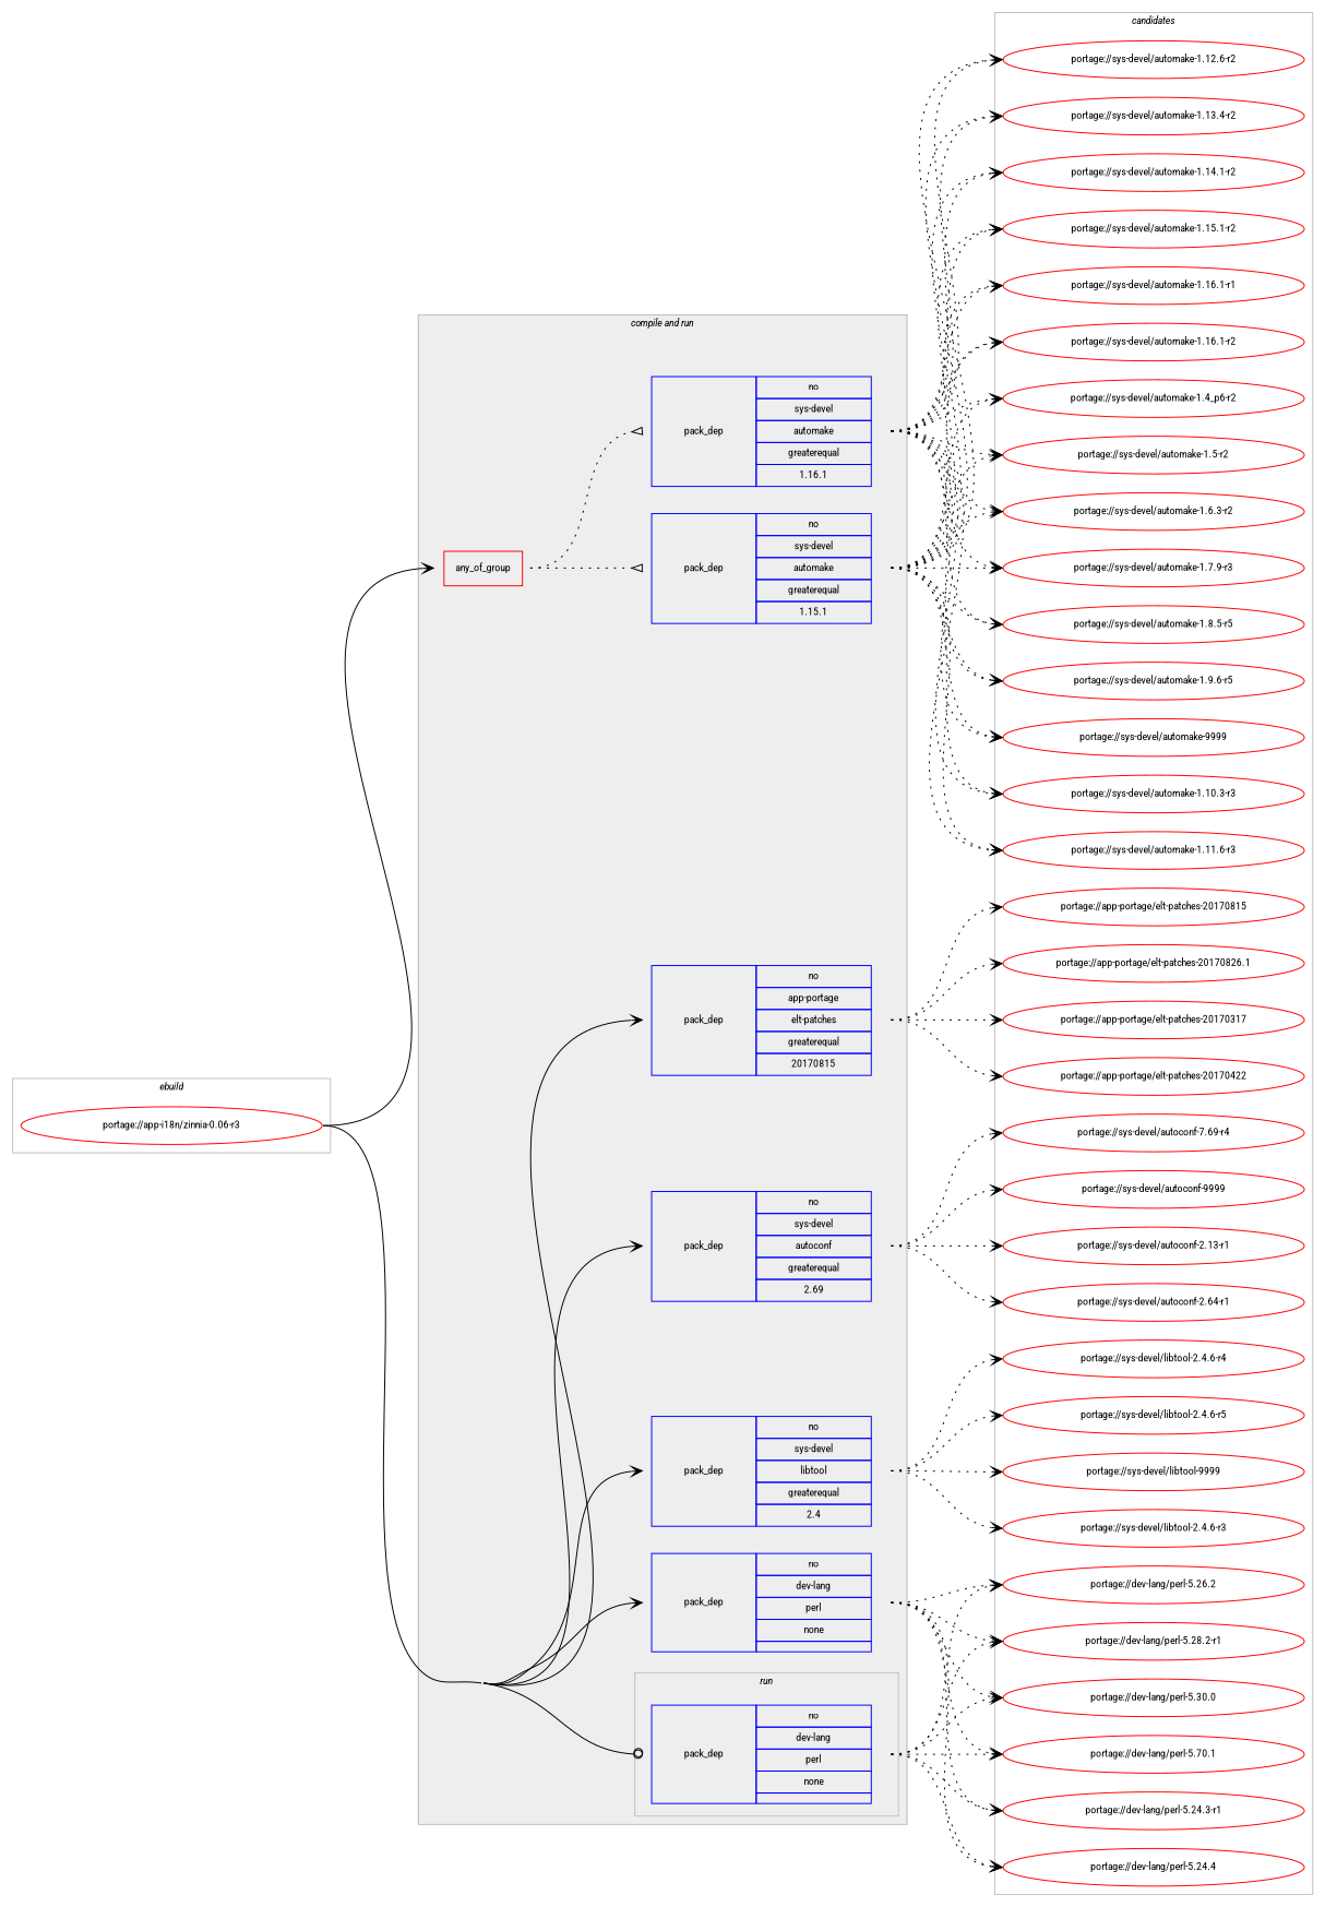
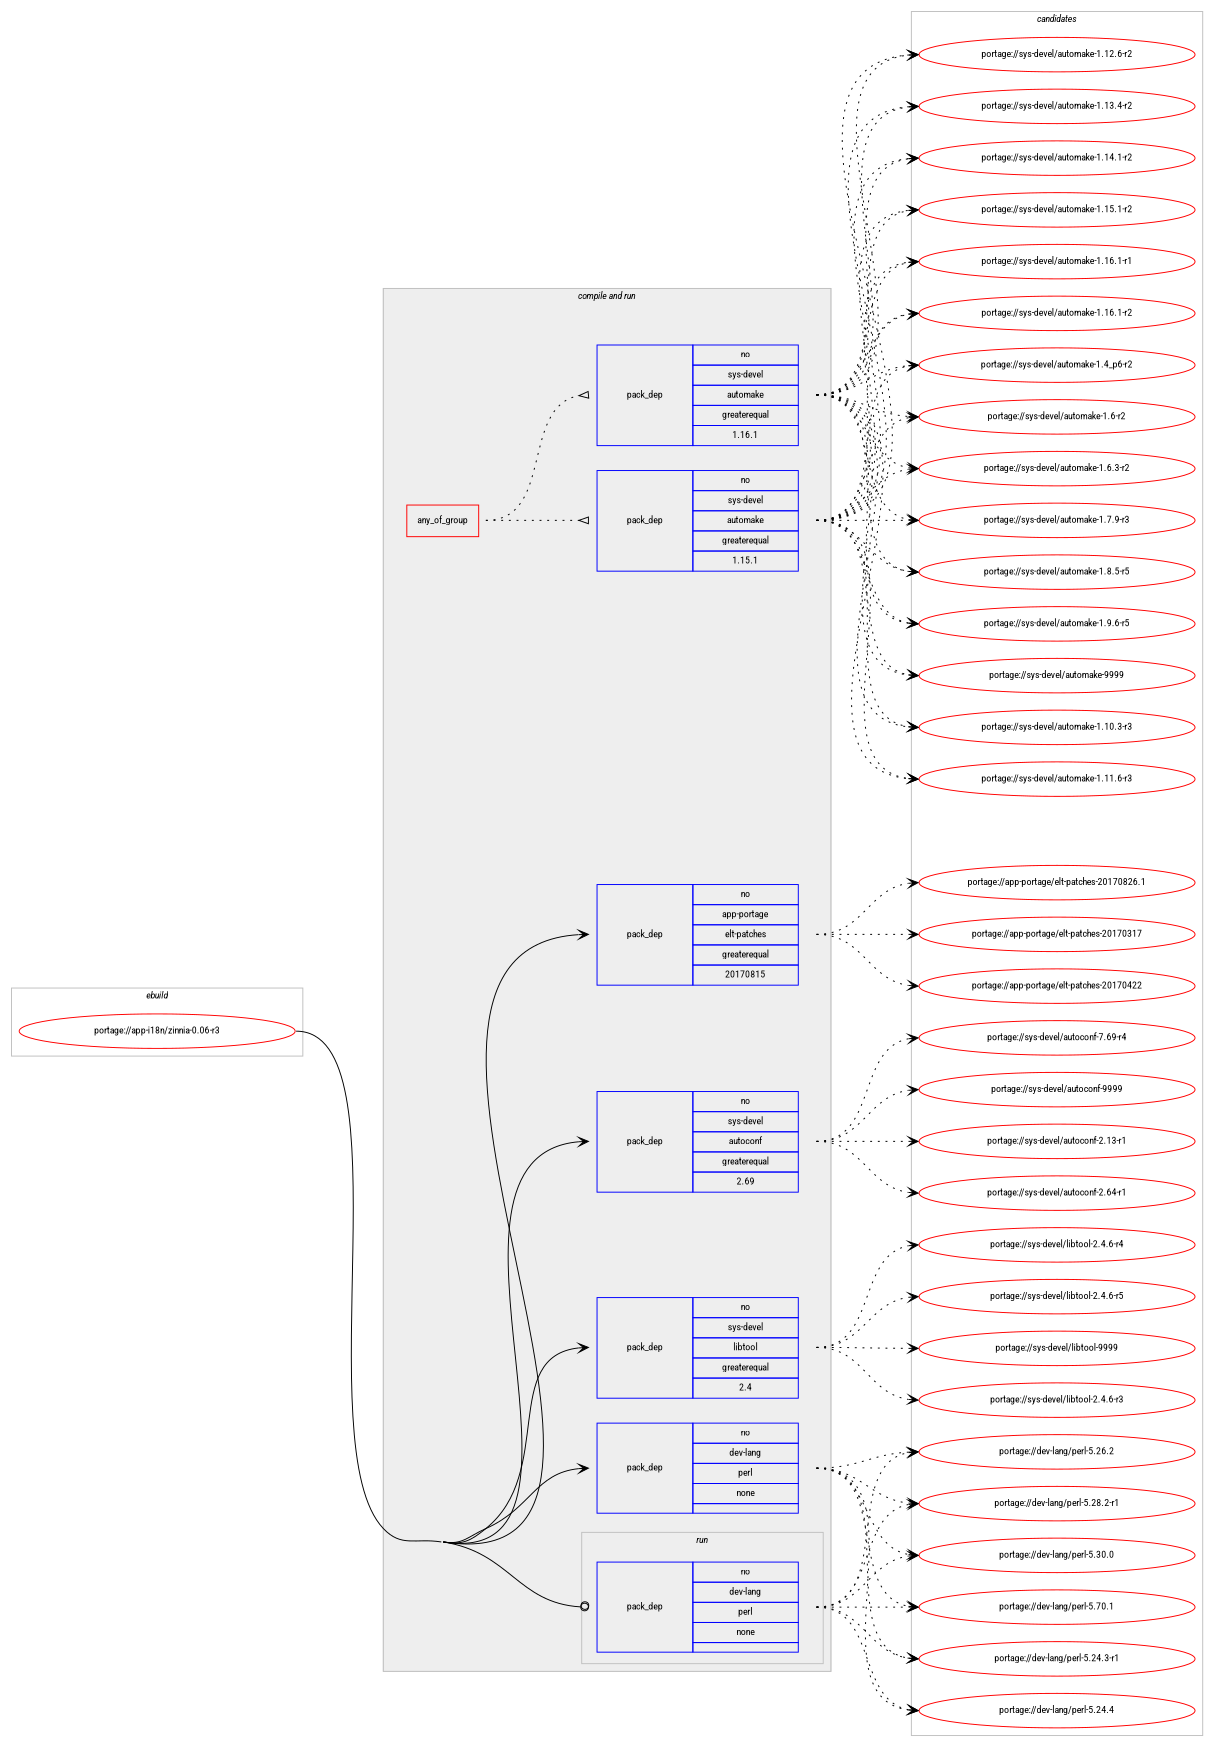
  digraph {
    compound=true
    concentrate=true
    fontname="Roboto Condensed"
    fontsize=10
    newrank=true
    rankdir=LR
    ranksep=1.5
    node [color=red fontname="Roboto Condensed" fontsize=10]
    edge [arrowhead=vee fontname="Roboto Condensed" headport=w style=dotted tailport=e weight=100]
    n1 [label="portage://app-i18n/zinnia-0.06-r3" width=4]
    n2 [color=blue label=<<TABLE BORDER="0" CELLBORDER="1" CELLSPACING="0" CELLPADDING="4" WIDTH="220"><TR><TD ROWSPAN="6" CELLPADDING="30">pack_dep</TD></TR><TR><TD WIDTH="110">no</TD></TR><TR><TD>sys-devel</TD></TR><TR><TD>automake</TD></TR><TR><TD>greaterequal</TD></TR><TR><TD>1.16.1</TD></TR></TABLE>> shape=none]
    n3 [color=blue label=<<TABLE BORDER="0" CELLBORDER="1" CELLSPACING="0" CELLPADDING="4" WIDTH="220"><TR><TD ROWSPAN="6" CELLPADDING="30">pack_dep</TD></TR><TR><TD WIDTH="110">no</TD></TR><TR><TD>sys-devel</TD></TR><TR><TD>automake</TD></TR><TR><TD>greaterequal</TD></TR><TR><TD>1.15.1</TD></TR></TABLE>> shape=none]
    n4 [label=<<TABLE BORDER="0" CELLBORDER="1" CELLSPACING="0" CELLPADDING="4"><TR><TD CELLPADDING="10">any_of_group</TD></TR></TABLE>> shape=none]
    n5 [color=blue label=<<TABLE BORDER="0" CELLBORDER="1" CELLSPACING="0" CELLPADDING="4" WIDTH="220"><TR><TD ROWSPAN="6" CELLPADDING="30">pack_dep</TD></TR><TR><TD WIDTH="110">no</TD></TR><TR><TD>app-portage</TD></TR><TR><TD>elt-patches</TD></TR><TR><TD>greaterequal</TD></TR><TR><TD>20170815</TD></TR></TABLE>> shape=none]
    n6 [color=blue label=<<TABLE BORDER="0" CELLBORDER="1" CELLSPACING="0" CELLPADDING="4" WIDTH="220"><TR><TD ROWSPAN="6" CELLPADDING="30">pack_dep</TD></TR><TR><TD WIDTH="110">no</TD></TR><TR><TD>dev-lang</TD></TR><TR><TD>perl</TD></TR><TR><TD>none</TD></TR><TR><TD></TD></TR></TABLE>> shape=none]
    n7 [color=blue label=<<TABLE BORDER="0" CELLBORDER="1" CELLSPACING="0" CELLPADDING="4" WIDTH="220"><TR><TD ROWSPAN="6" CELLPADDING="30">pack_dep</TD></TR><TR><TD WIDTH="110">no</TD></TR><TR><TD>sys-devel</TD></TR><TR><TD>autoconf</TD></TR><TR><TD>greaterequal</TD></TR><TR><TD>2.69</TD></TR></TABLE>> shape=none]
    n8 [color=blue label=<<TABLE BORDER="0" CELLBORDER="1" CELLSPACING="0" CELLPADDING="4" WIDTH="220"><TR><TD ROWSPAN="6" CELLPADDING="30">pack_dep</TD></TR><TR><TD WIDTH="110">no</TD></TR><TR><TD>sys-devel</TD></TR><TR><TD>libtool</TD></TR><TR><TD>greaterequal</TD></TR><TR><TD>2.4</TD></TR></TABLE>> shape=none]
    n9 [color=blue label=<<TABLE BORDER="0" CELLBORDER="1" CELLSPACING="0" CELLPADDING="4" WIDTH="220"><TR><TD ROWSPAN="6" CELLPADDING="30">pack_dep</TD></TR><TR><TD WIDTH="110">no</TD></TR><TR><TD>dev-lang</TD></TR><TR><TD>perl</TD></TR><TR><TD>none</TD></TR><TR><TD></TD></TR></TABLE>> shape=none]
    n10 [label="portage://sys-devel/automake-1.10.3-r3" width=4]
    n11 [label="portage://sys-devel/automake-1.11.6-r3" width=4]
    n12 [label="portage://sys-devel/automake-1.12.6-r2" width=4]
    n13 [label="portage://sys-devel/automake-1.13.4-r2" width=4]
    n14 [label="portage://sys-devel/automake-1.14.1-r2" width=4]
    n15 [label="portage://sys-devel/automake-1.15.1-r2" width=4]
    n16 [label="portage://sys-devel/automake-1.16.1-r1" width=4]
    n17 [label="portage://sys-devel/automake-1.16.1-r2" width=4]
    n18 [label="portage://sys-devel/automake-1.4_p6-r2" width=4]
-   n19 [label="portage://sys-devel/automake-1.5-r2" width=4]
+   n19 [label="portage://sys-devel/automake-1.6-r2" width=4]
    n20 [label="portage://sys-devel/automake-1.6.3-r2" width=4]
    n21 [label="portage://sys-devel/automake-1.7.9-r3" width=4]
    n22 [label="portage://sys-devel/automake-1.8.5-r5" width=4]
    n23 [label="portage://sys-devel/automake-1.9.6-r5" width=4]
    n24 [label="portage://sys-devel/automake-9999" width=4]
    n25 [label="portage://app-portage/elt-patches-20170317" width=4]
    n26 [label="portage://app-portage/elt-patches-20170422" width=4]
-   n27 [label="portage://app-portage/elt-patches-20170815" width=4]
    n28 [label="portage://app-portage/elt-patches-20170826.1" width=4]
    n29 [label="portage://dev-lang/perl-5.24.3-r1" width=4]
    n30 [label="portage://dev-lang/perl-5.24.4" width=4]
    n31 [label="portage://dev-lang/perl-5.26.2" width=4]
    n32 [label="portage://dev-lang/perl-5.28.2-r1" width=4]
    n33 [label="portage://dev-lang/perl-5.30.0" width=4]
    n34 [label="portage://dev-lang/perl-5.70.1" width=4]
    n35 [label="portage://sys-devel/autoconf-2.13-r1" width=4]
    n36 [label="portage://sys-devel/autoconf-2.64-r1" width=4]
    n37 [label="portage://sys-devel/autoconf-7.69-r4" width=4]
    n38 [label="portage://sys-devel/autoconf-9999" width=4]
    n39 [label="portage://sys-devel/libtool-2.4.6-r3" width=4]
    n40 [label="portage://sys-devel/libtool-2.4.6-r4" width=4]
    n41 [label="portage://sys-devel/libtool-2.4.6-r5" width=4]
    n42 [label="portage://sys-devel/libtool-9999" width=4]
    subgraph cluster_1 {
      color=gray
      label=<<i>ebuild</i>>
      rank=same
      n1
    }
    subgraph cluster_2 {
      color=gray
      label=<<i>dependencies</i>>
      subgraph cluster_3 {
        color=gray
        fillcolor="#eeeeee"
        label=<<i>compile</i>>
        style=filled
        subgraph sub_4 {
          color=gray
          fillcolor="#eeeeee"
          label=<<i>compile</i>>
          style=filled
          n4
          subgraph sub_5 {
            color=gray
            fillcolor="#eeeeee"
            label=<<i>compile</i>>
            style=filled
            n2
          }
          subgraph sub_6 {
            color=gray
            fillcolor="#eeeeee"
            label=<<i>compile</i>>
            style=filled
            n3
          }
        }
        subgraph sub_7 {
          color=gray
          fillcolor="#eeeeee"
          label=<<i>compile</i>>
          style=filled
          n5
        }
        subgraph sub_8 {
          color=gray
          fillcolor="#eeeeee"
          label=<<i>compile</i>>
          style=filled
          n6
        }
        subgraph sub_9 {
          color=gray
          fillcolor="#eeeeee"
          label=<<i>compile</i>>
          style=filled
          n7
        }
        subgraph sub_10 {
          color=gray
          fillcolor="#eeeeee"
          label=<<i>compile</i>>
          style=filled
          n8
        }
      }
      subgraph cluster_11 {
        color=gray
        fillcolor="#eeeeee"
        label=<<i>compile and run</i>>
        style=filled
      }
      subgraph cluster_12 {
        color=gray
        fillcolor="#eeeeee"
        label=<<i>run</i>>
        style=filled
        subgraph sub_13 {
          color=gray
          fillcolor="#eeeeee"
          label=<<i>run</i>>
          style=filled
          n9
        }
      }
    }
    subgraph cluster_14 {
      color=gray
      label=<<i>candidates</i>>
      rank=same
      subgraph sub_15 {
        color=black
        label=<<i>candidates</i>>
        nodesep=1
        rank=same
        n10
        n11
        n12
        n13
        n14
        n15
        n16
        n17
        n18
        n19
        n20
        n21
        n22
        n23
        n24
      }
      subgraph sub_16 {
        color=black
        label=<<i>candidates</i>>
        nodesep=1
        rank=same
        n10
        n11
        n12
        n13
        n14
        n15
        n16
        n17
        n18
        n19
        n20
        n21
        n22
        n23
        n24
      }
      subgraph sub_17 {
        color=black
        label=<<i>candidates</i>>
        nodesep=1
        rank=same
        n25
        n26
-       n27
        n28
      }
      subgraph sub_18 {
        color=black
        label=<<i>candidates</i>>
        nodesep=1
        rank=same
        n29
        n30
        n31
        n32
        n33
        n34
      }
      subgraph sub_19 {
        color=black
        label=<<i>candidates</i>>
        nodesep=1
        rank=same
        n35
        n36
        n37
        n38
      }
      subgraph sub_20 {
        color=black
        label=<<i>candidates</i>>
        nodesep=1
        rank=same
        n39
        n40
        n41
        n42
      }
      subgraph sub_21 {
        color=black
        label=<<i>candidates</i>>
        nodesep=1
        rank=same
        n29
        n30
        n31
        n32
        n33
        n34
      }
    }
-   n1 -> n4 [style=solid weight=20]
    n1 -> n5 [style=solid weight=20]
    n1 -> n6 [style=solid weight=20]
    n1 -> n7 [style=solid weight=20]
    n1 -> n8 [style=solid weight=20]
    n1 -> n9 [arrowhead=odot style=solid weight=20]
    n2 -> n10
    n2 -> n11
    n2 -> n12
    n2 -> n13
    n2 -> n14
    n2 -> n15
    n2 -> n16
    n2 -> n17
    n2 -> n18
    n2 -> n19
    n2 -> n20
    n2 -> n21
    n2 -> n22
    n2 -> n23
    n2 -> n24
    n3 -> n10
    n3 -> n11
    n3 -> n12
    n3 -> n13
    n3 -> n14
    n3 -> n15
    n3 -> n16
    n3 -> n17
    n3 -> n18
    n3 -> n19
    n3 -> n20
    n3 -> n21
    n3 -> n22
    n3 -> n23
    n3 -> n24
    n4 -> n2 [arrowhead=oinv weight=20]
    n4 -> n3 [arrowhead=oinv weight=20]
    n5 -> n25
    n5 -> n26
-   n5 -> n27
    n5 -> n28
    n6 -> n29
    n6 -> n30
    n6 -> n31
    n6 -> n32
    n6 -> n33
    n6 -> n34
    n7 -> n35
    n7 -> n36
    n7 -> n37
    n7 -> n38
    n8 -> n39
    n8 -> n40
    n8 -> n41
    n8 -> n42
    n9 -> n29
    n9 -> n30
    n9 -> n31
    n9 -> n32
    n9 -> n33
    n9 -> n34
  }
